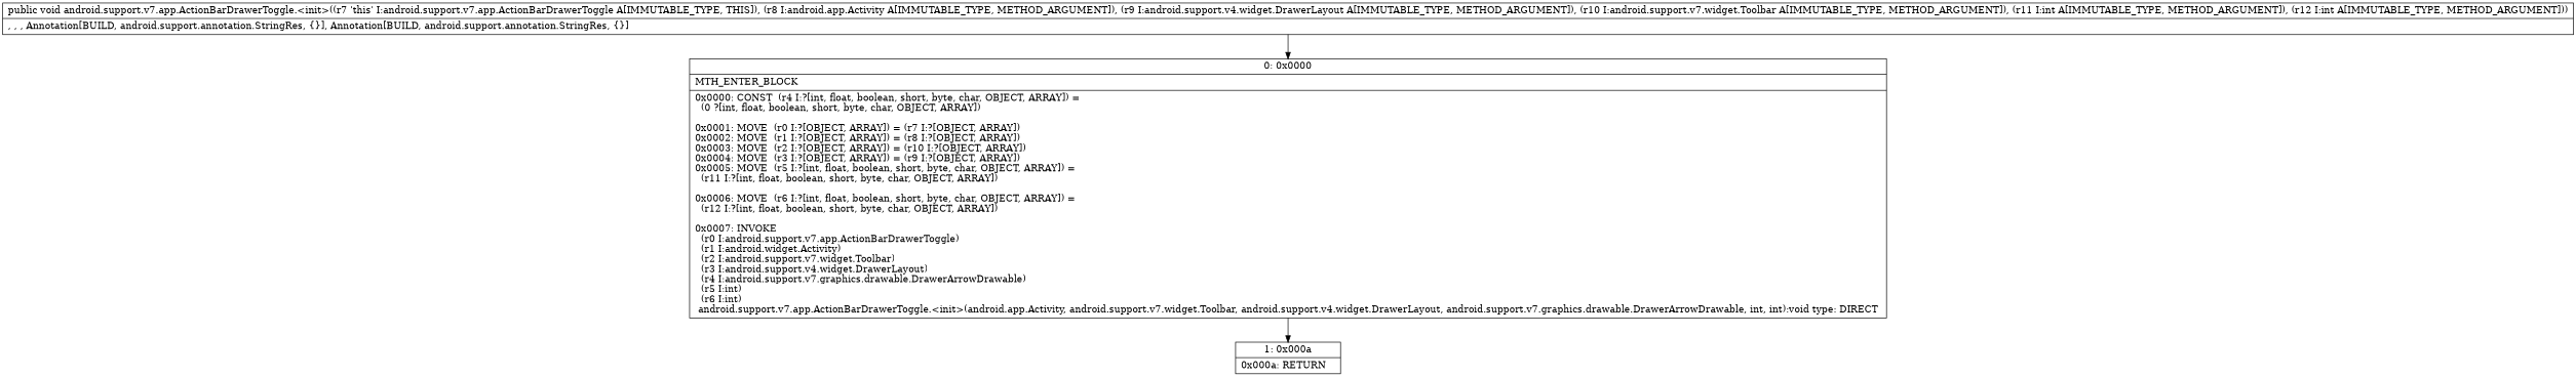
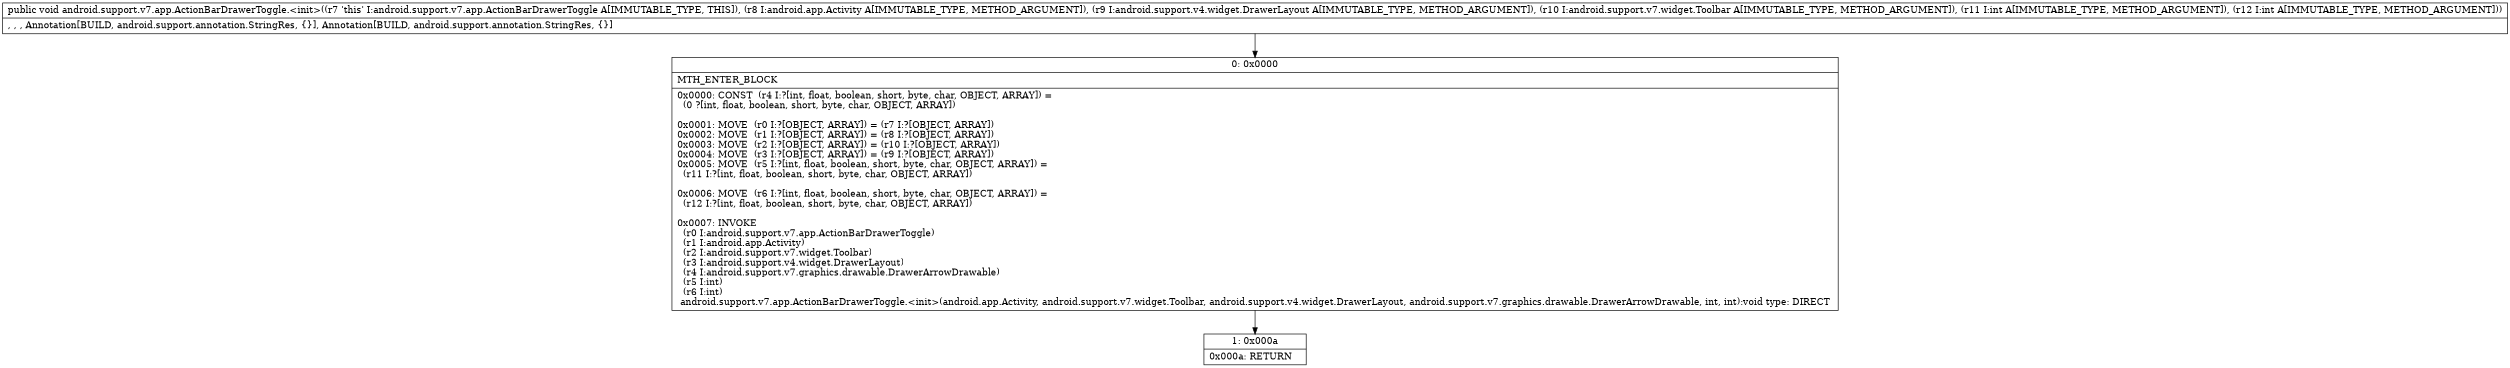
  digraph {
    node [shape=record]
-   n1 [label="{0\:\ 0x0000|MTH_ENTER_BLOCK\l|0x0000: CONST  (r4 I:?[int, float, boolean, short, byte, char, OBJECT, ARRAY]) = \l  (0 ?[int, float, boolean, short, byte, char, OBJECT, ARRAY])\l \l0x0001: MOVE  (r0 I:?[OBJECT, ARRAY]) = (r7 I:?[OBJECT, ARRAY]) \l0x0002: MOVE  (r1 I:?[OBJECT, ARRAY]) = (r8 I:?[OBJECT, ARRAY]) \l0x0003: MOVE  (r2 I:?[OBJECT, ARRAY]) = (r10 I:?[OBJECT, ARRAY]) \l0x0004: MOVE  (r3 I:?[OBJECT, ARRAY]) = (r9 I:?[OBJECT, ARRAY]) \l0x0005: MOVE  (r5 I:?[int, float, boolean, short, byte, char, OBJECT, ARRAY]) = \l  (r11 I:?[int, float, boolean, short, byte, char, OBJECT, ARRAY])\l \l0x0006: MOVE  (r6 I:?[int, float, boolean, short, byte, char, OBJECT, ARRAY]) = \l  (r12 I:?[int, float, boolean, short, byte, char, OBJECT, ARRAY])\l \l0x0007: INVOKE  \l  (r0 I:android.support.v7.app.ActionBarDrawerToggle)\l  (r1 I:android.widget.Activity)\l  (r2 I:android.support.v7.widget.Toolbar)\l  (r3 I:android.support.v4.widget.DrawerLayout)\l  (r4 I:android.support.v7.graphics.drawable.DrawerArrowDrawable)\l  (r5 I:int)\l  (r6 I:int)\l android.support.v7.app.ActionBarDrawerToggle.\<init\>(android.app.Activity, android.support.v7.widget.Toolbar, android.support.v4.widget.DrawerLayout, android.support.v7.graphics.drawable.DrawerArrowDrawable, int, int):void type: DIRECT \l}"]
+   n1 [label="{0\:\ 0x0000|MTH_ENTER_BLOCK\l|0x0000: CONST  (r4 I:?[int, float, boolean, short, byte, char, OBJECT, ARRAY]) = \l  (0 ?[int, float, boolean, short, byte, char, OBJECT, ARRAY])\l \l0x0001: MOVE  (r0 I:?[OBJECT, ARRAY]) = (r7 I:?[OBJECT, ARRAY]) \l0x0002: MOVE  (r1 I:?[OBJECT, ARRAY]) = (r8 I:?[OBJECT, ARRAY]) \l0x0003: MOVE  (r2 I:?[OBJECT, ARRAY]) = (r10 I:?[OBJECT, ARRAY]) \l0x0004: MOVE  (r3 I:?[OBJECT, ARRAY]) = (r9 I:?[OBJECT, ARRAY]) \l0x0005: MOVE  (r5 I:?[int, float, boolean, short, byte, char, OBJECT, ARRAY]) = \l  (r11 I:?[int, float, boolean, short, byte, char, OBJECT, ARRAY])\l \l0x0006: MOVE  (r6 I:?[int, float, boolean, short, byte, char, OBJECT, ARRAY]) = \l  (r12 I:?[int, float, boolean, short, byte, char, OBJECT, ARRAY])\l \l0x0007: INVOKE  \l  (r0 I:android.support.v7.app.ActionBarDrawerToggle)\l  (r1 I:android.app.Activity)\l  (r2 I:android.support.v7.widget.Toolbar)\l  (r3 I:android.support.v4.widget.DrawerLayout)\l  (r4 I:android.support.v7.graphics.drawable.DrawerArrowDrawable)\l  (r5 I:int)\l  (r6 I:int)\l android.support.v7.app.ActionBarDrawerToggle.\<init\>(android.app.Activity, android.support.v7.widget.Toolbar, android.support.v4.widget.DrawerLayout, android.support.v7.graphics.drawable.DrawerArrowDrawable, int, int):void type: DIRECT \l}"]
    n2 [label="{1\:\ 0x000a|0x000a: RETURN   \l}"]
    n3 [label="{public void android.support.v7.app.ActionBarDrawerToggle.\<init\>((r7 'this' I:android.support.v7.app.ActionBarDrawerToggle A[IMMUTABLE_TYPE, THIS]), (r8 I:android.app.Activity A[IMMUTABLE_TYPE, METHOD_ARGUMENT]), (r9 I:android.support.v4.widget.DrawerLayout A[IMMUTABLE_TYPE, METHOD_ARGUMENT]), (r10 I:android.support.v7.widget.Toolbar A[IMMUTABLE_TYPE, METHOD_ARGUMENT]), (r11 I:int A[IMMUTABLE_TYPE, METHOD_ARGUMENT]), (r12 I:int A[IMMUTABLE_TYPE, METHOD_ARGUMENT]))  | , , , Annotation[BUILD, android.support.annotation.StringRes, \{\}], Annotation[BUILD, android.support.annotation.StringRes, \{\}]\l}"]
    n1 -> n2
    n3 -> n1
  }
